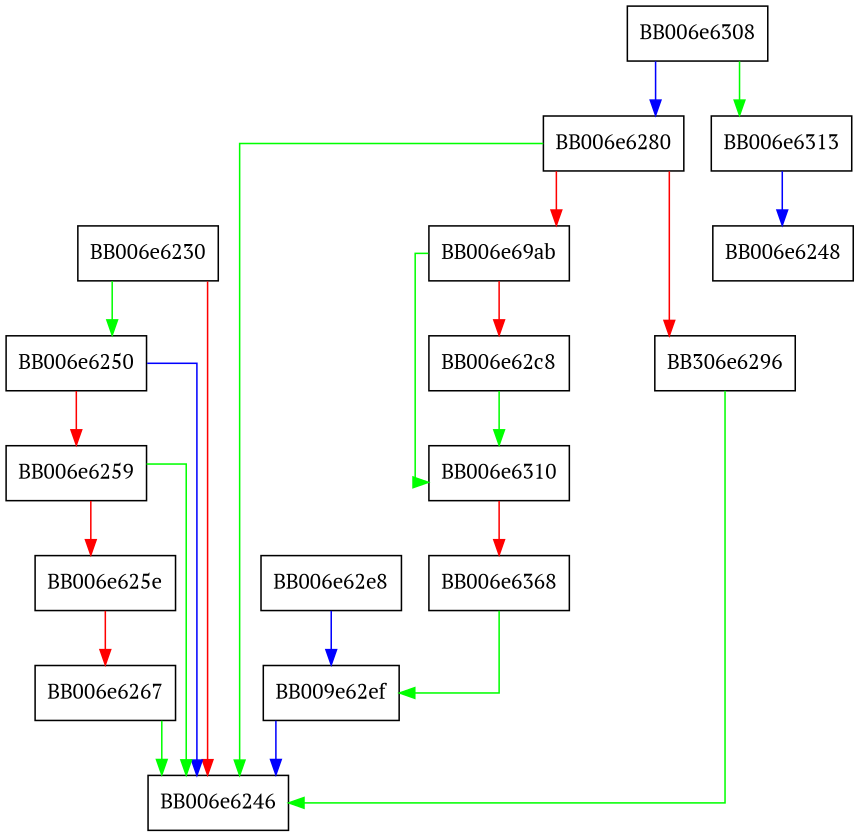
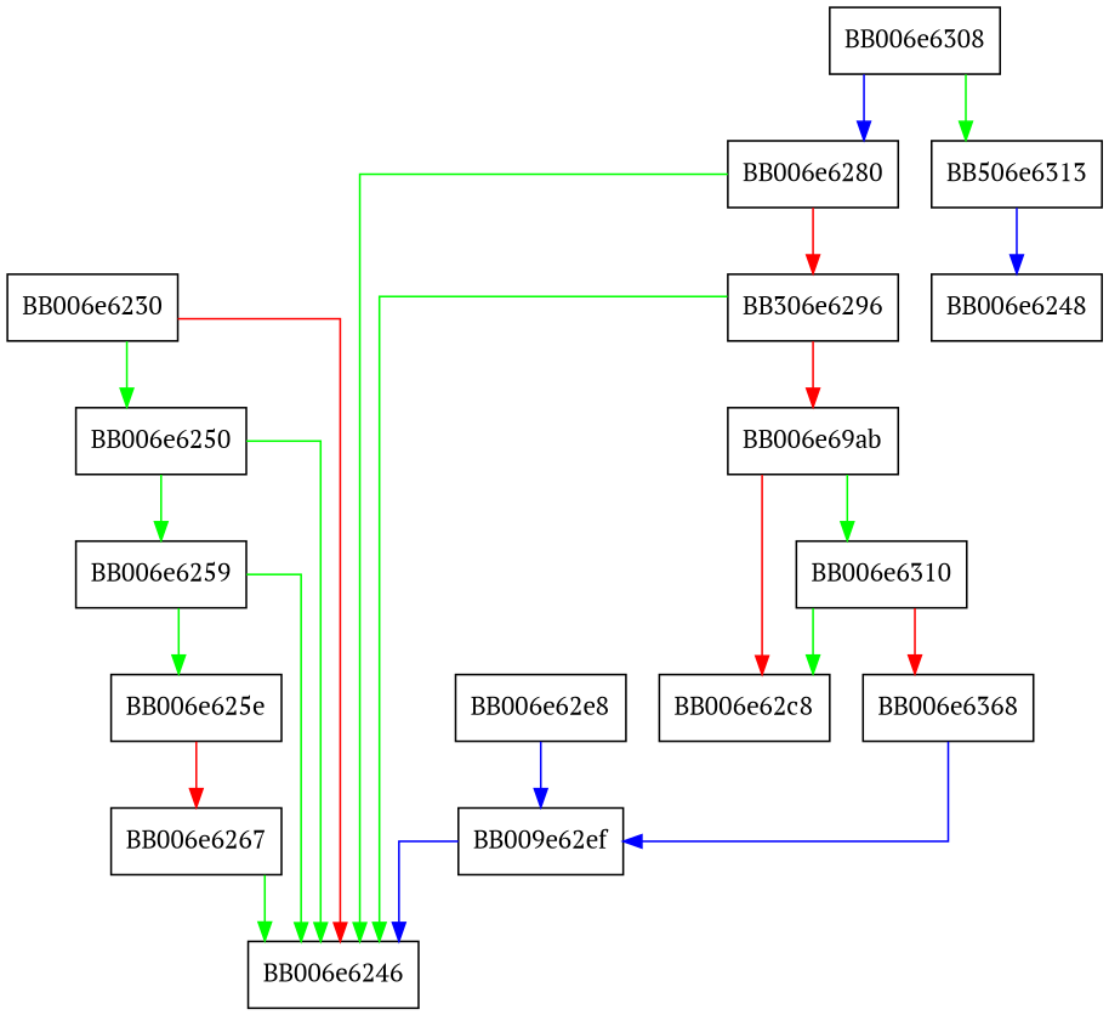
  digraph {
    fontname="PT Serif"
    splines=ortho
    node [fontname="PT Serif" shape=box]
    edge [color=green fontname="PT Serif"]
    BB006e6230
    BB006e6250
    BB006e6246
    BB006e6259
    BB006e625e
    BB006e6267
    BB006e6308
    BB006e6280
-   BB006e6313
+   BB006e6313 [label=BB506e6313]
    n10 [label=BB306e6296]
    BB006e6248
    n12 [label=BB006e69ab]
    n13 [label=BB006e6310]
    BB006e62c8
    BB006e6368
    n16 [label=BB009e62ef]
    BB006e62e8
    BB006e6230 -> BB006e6250
    BB006e6230 -> BB006e6246 [color=red]
-   BB006e6250 -> BB006e6246 [color=blue]
-   BB006e6250 -> BB006e6259 [color=red]
+   BB006e6250 -> BB006e6246
+   BB006e6250 -> BB006e6259
    BB006e6259 -> BB006e6246
-   BB006e6259 -> BB006e625e [color=red]
+   BB006e6259 -> BB006e625e
    BB006e625e -> BB006e6267 [color=red]
    BB006e6267 -> BB006e6246
    BB006e6308 -> BB006e6280 [color=blue]
    BB006e6308 -> BB006e6313
    BB006e6280 -> BB006e6246
    BB006e6280 -> n10 [color=red]
    BB006e6313 -> BB006e6248 [color=blue]
    n10 -> BB006e6246
-   BB006e6280 -> n12 [color=red]
+   n10 -> n12 [color=red]
    n12 -> n13
    n12 -> BB006e62c8 [color=red]
-   BB006e62c8 -> n13
+   n13 -> BB006e62c8
    n13 -> BB006e6368 [color=red]
-   BB006e6368 -> n16
+   BB006e6368 -> n16 [color=blue]
    n16 -> BB006e6246 [color=blue]
    BB006e62e8 -> n16 [color=blue]
  }
